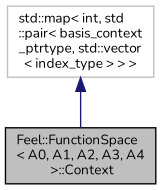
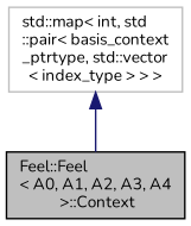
  digraph {
    fontname=Nunito
    node [fontname=Nunito fontsize=10 shape=record style=filled]
-   n1 [color=black fillcolor=grey75 fontcolor=black height=0.2 label="Feel::FunctionSpace\l\< A0, A1, A2, A3, A4\l \>::Context" width=0.4]
+   n1 [color=black fillcolor=grey75 fontcolor=black height=0.2 label="Feel::Feel\l\< A0, A1, A2, A3, A4\l \>::Context" width=0.4]
    n2 [color=grey75 fillcolor=white height=0.2 label="std::map\< int, std\l::pair\< basis_context\l_ptrtype, std::vector\l\< index_type \> \> \>" width=0.4]
    n2 -> n1 [color=midnightblue dir=back fontname=Nunito fontsize=10 labelfontname=Helvetica labelfontsize=10 style=solid]
  }
